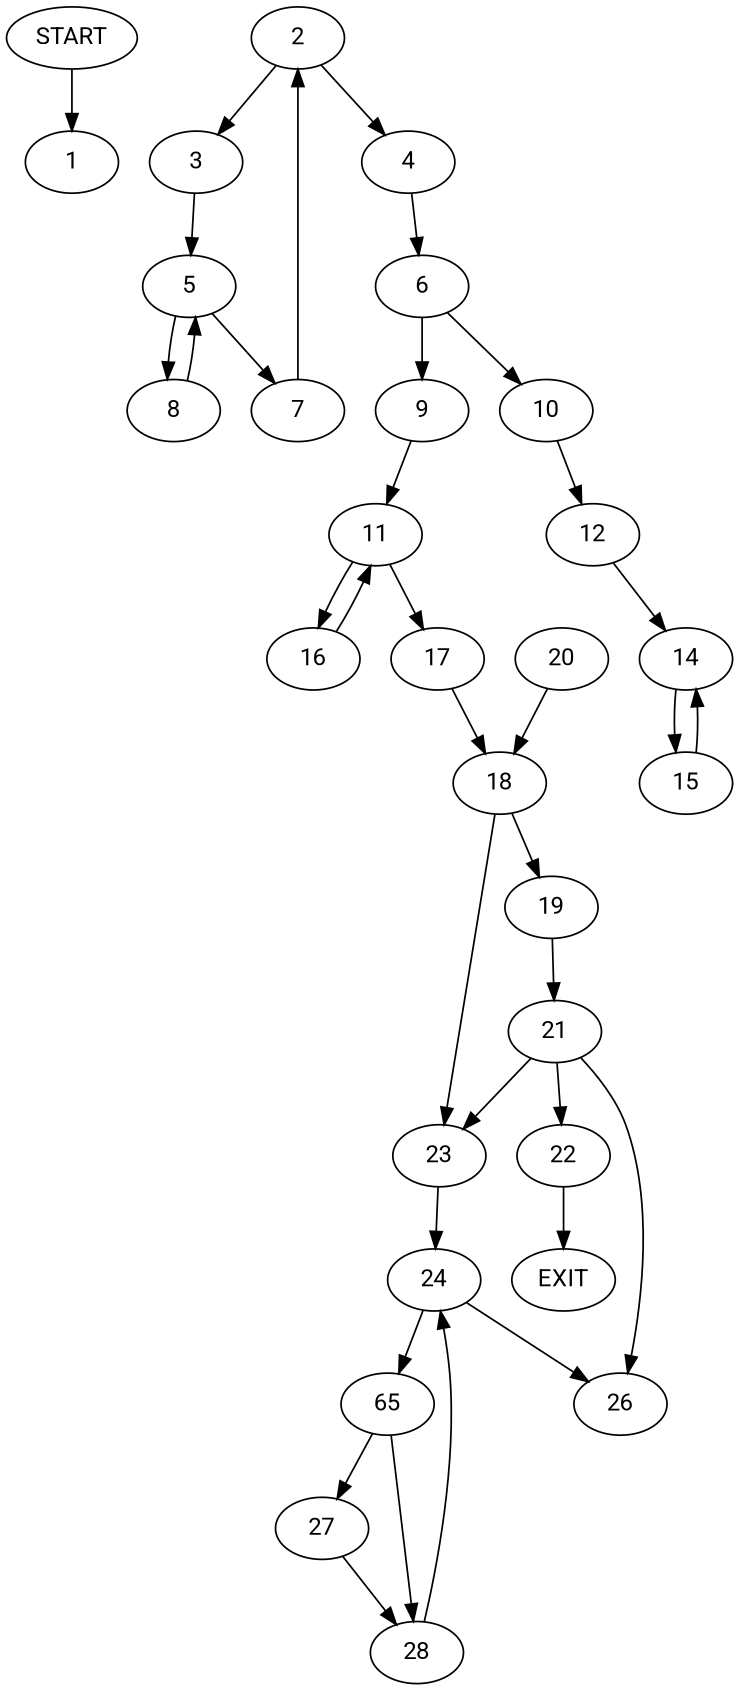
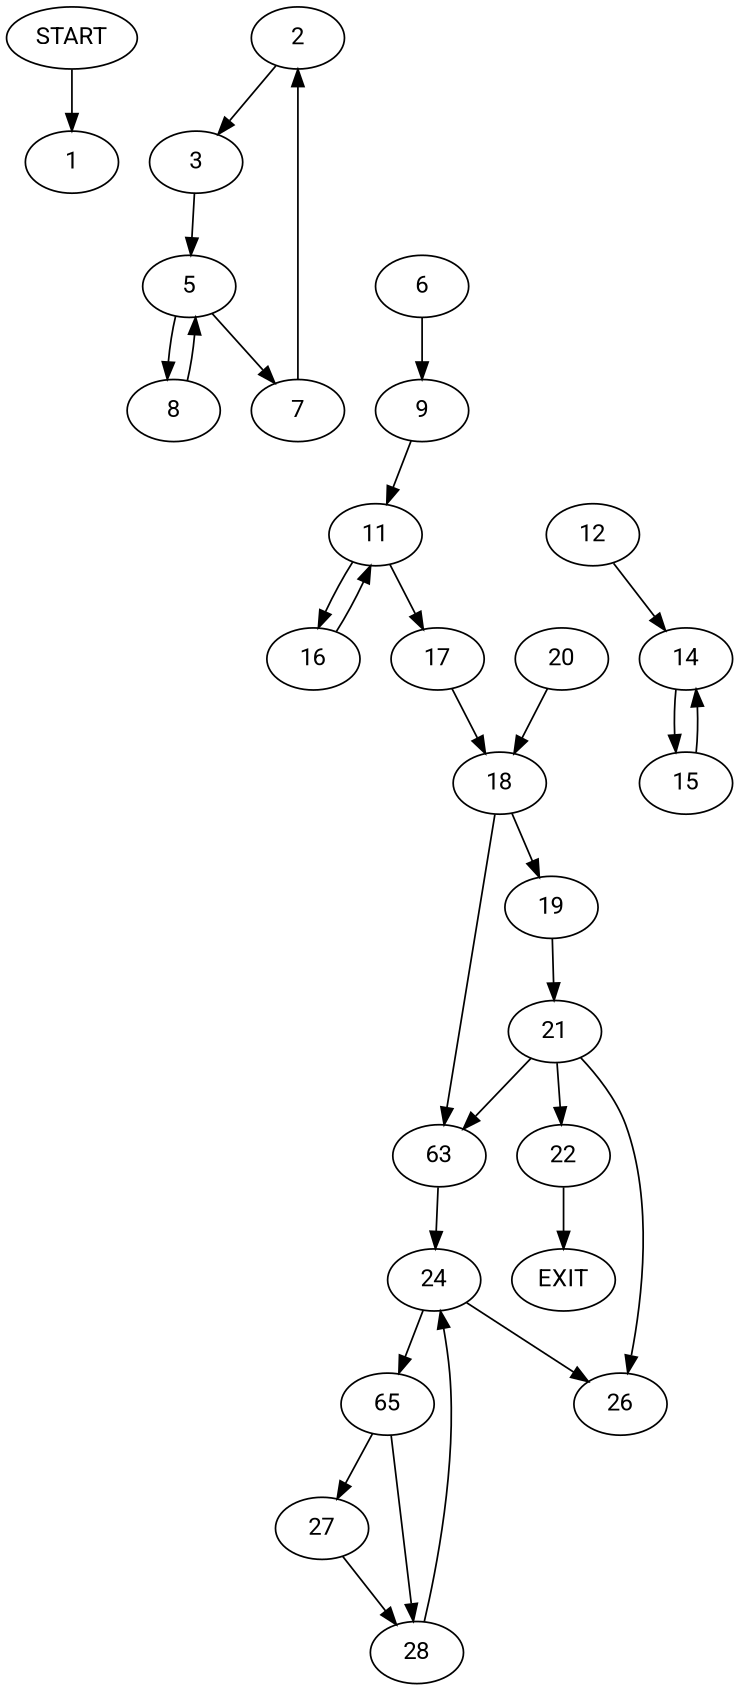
  digraph {
    fontname=Roboto
    node [fontname=Roboto]
    edge [fontname=Roboto]
    n1 [label=START]
    1
    n3 [label=EXIT]
    2
    3
-   4
    5
    6
    7
    8
    9
-   10
    11
    12
    16
    17
    14
    18
    15
    19
-   23
+   23 [label=63]
    21
    20
    22
    26
    24
    n27 [label=65]
    27
    28
    n1 -> 1
    2 -> 3
-   2 -> 4
    3 -> 5
-   4 -> 6
    5 -> 7
    5 -> 8
    6 -> 9
-   6 -> 10
    7 -> 2
    8 -> 5
    9 -> 11
-   10 -> 12
    11 -> 16
    11 -> 17
    12 -> 14
    16 -> 11
    17 -> 18
    14 -> 15
    18 -> 19
    18 -> 23
    15 -> 14
    19 -> 21
    23 -> 24
    21 -> 23
    21 -> 22
    21 -> 26
    20 -> 18
    22 -> n3
    24 -> 26
    24 -> n27
    n27 -> 27
    n27 -> 28
    27 -> 28
    28 -> 24
  }
